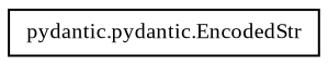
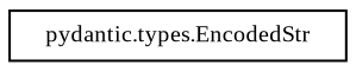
  digraph {
    rankdir=LR
    fontname="Liberation Serif"
-   n1 [color=black fillcolor=white fontname="Liberation Serif" fontsize=10 height=0.2 label="pydantic.pydantic.EncodedStr" shape=record style=filled width=0.4]
+   n1 [color=black fillcolor=white fontname="Liberation Serif" fontsize=10 height=0.2 label="pydantic.types.EncodedStr" shape=record style=filled width=0.4]
  }
